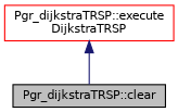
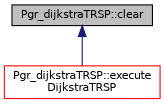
  digraph {
    rankdir=TB
    node [fontname=Helvetica fontsize=10 shape=record style=filled]
    n1 [color=black fillcolor=grey75 fontcolor=black height=0.2 label="Pgr_dijkstraTRSP::clear" width=0.4]
    n2 [color=red fillcolor=white height=0.2 label="Pgr_dijkstraTRSP::execute\lDijkstraTRSP" width=0.4]
-   n2 -> n1 [color=midnightblue dir=back fontname=Helvetica fontsize=10 labelfontname=Helvetica labelfontsize=10 style=solid]
+   n1 -> n2 [color=midnightblue dir=back fontname=Helvetica fontsize=10 labelfontname=Helvetica labelfontsize=10 style=solid]
  }
